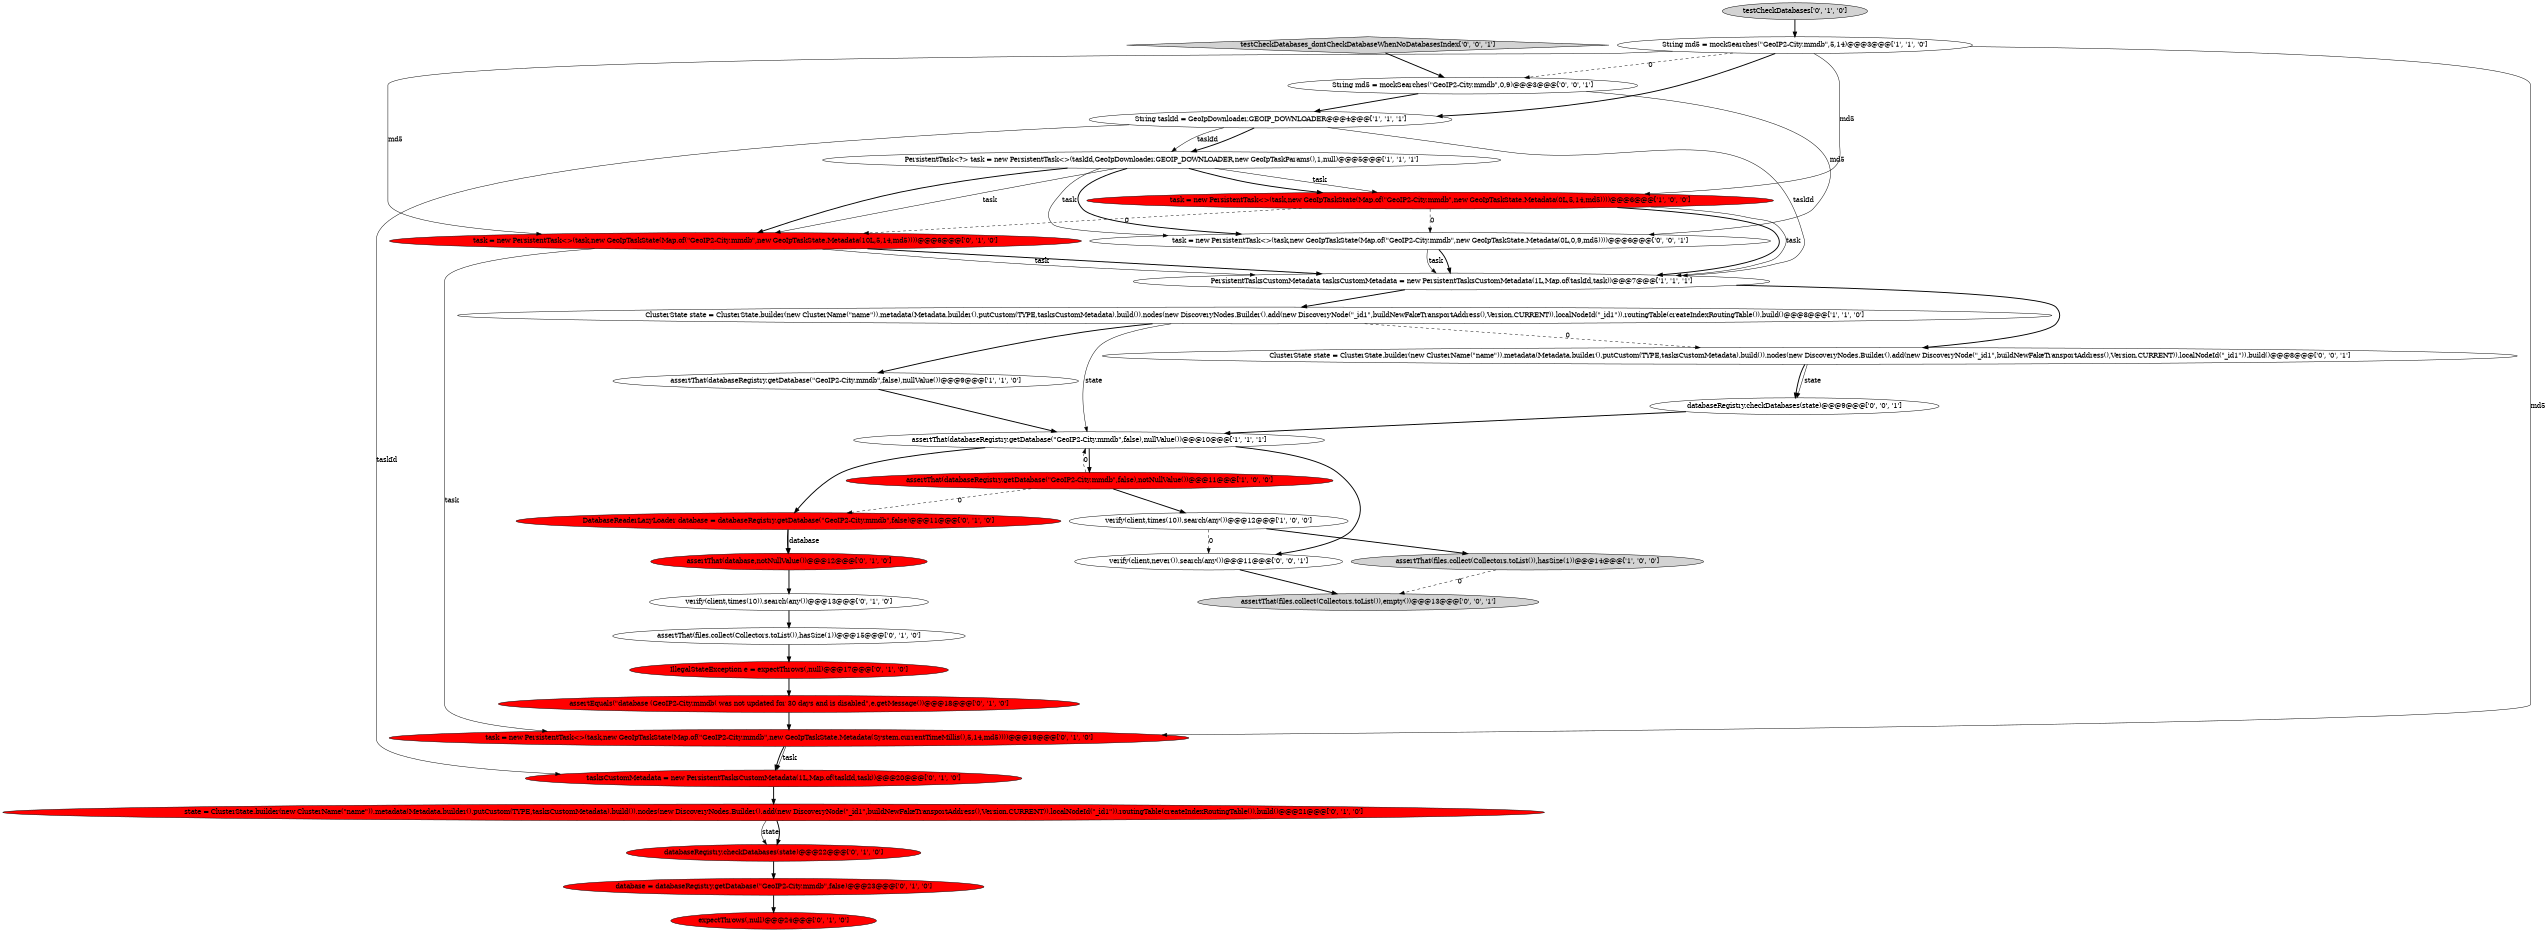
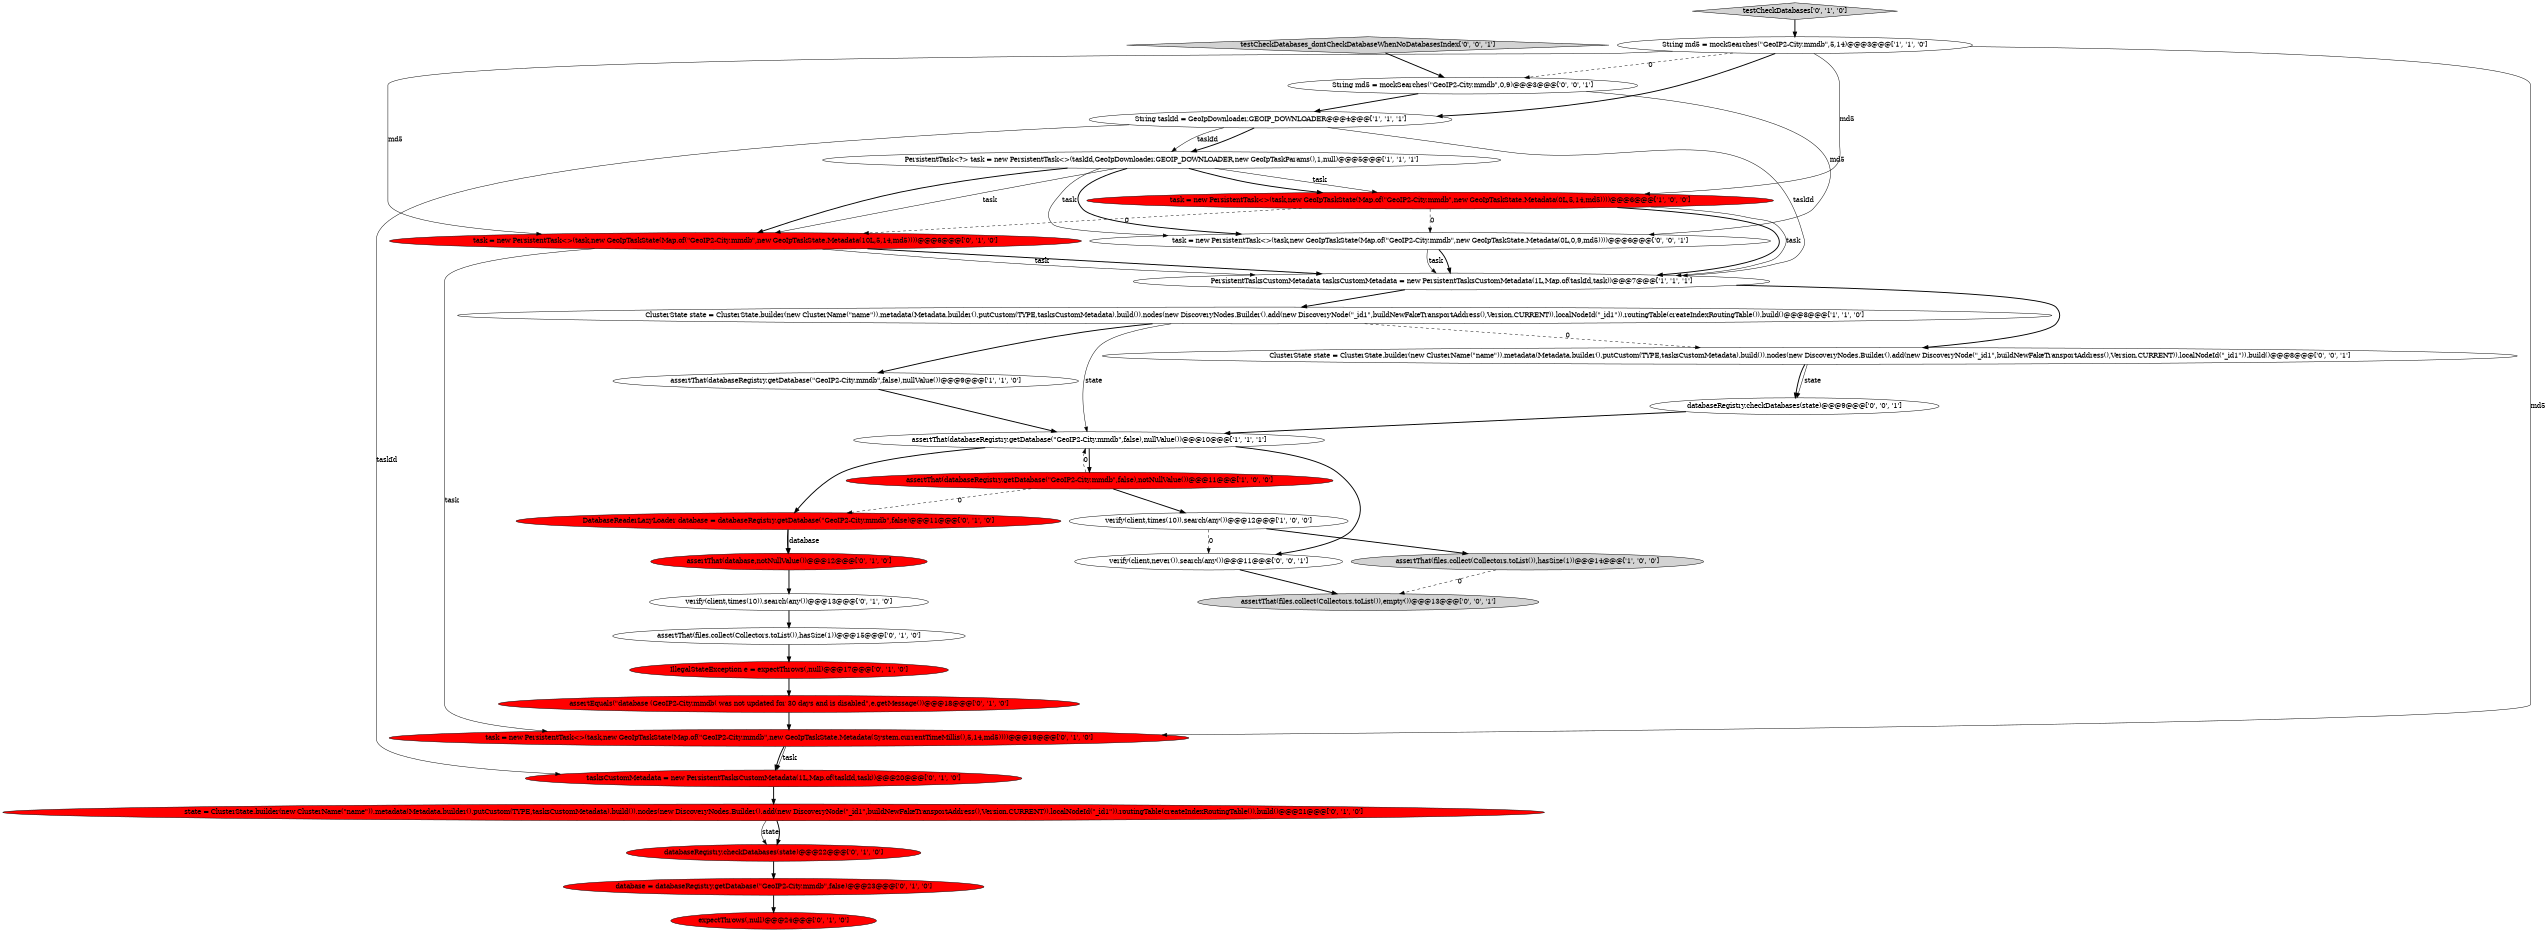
  digraph {
    node [fillcolor=white shape=ellipse style=filled]
    edge [style=bold]
    n1 [label="ClusterState state = ClusterState.builder(new ClusterName(\"name\")).metadata(Metadata.builder().putCustom(TYPE,tasksCustomMetadata).build()).nodes(new DiscoveryNodes.Builder().add(new DiscoveryNode(\"_id1\",buildNewFakeTransportAddress(),Version.CURRENT)).localNodeId(\"_id1\")).build()@@@8@@@['0', '0', '1']"]
    n2 [label="databaseRegistry.checkDatabases(state)@@@9@@@['0', '0', '1']"]
    n3 [label="assertThat(databaseRegistry.getDatabase(\"GeoIP2-City.mmdb\",false),nullValue())@@@10@@@['1', '1', '1']"]
    n4 [label="verify(client,times(10)).search(any())@@@13@@@['0', '1', '0']"]
    n5 [label="assertThat(files.collect(Collectors.toList()),hasSize(1))@@@15@@@['0', '1', '0']"]
    n6 [fillcolor=red label="IllegalStateException e = expectThrows(,null)@@@17@@@['0', '1', '0']"]
    n7 [fillcolor=lightgray label="assertThat(files.collect(Collectors.toList()),hasSize(1))@@@14@@@['1', '0', '0']"]
    n8 [fillcolor=lightgray label="assertThat(files.collect(Collectors.toList()),empty())@@@13@@@['0', '0', '1']"]
    n9 [label="String md5 = mockSearches(\"GeoIP2-City.mmdb\",5,14)@@@3@@@['1', '1', '0']"]
    n10 [label="String md5 = mockSearches(\"GeoIP2-City.mmdb\",0,9)@@@3@@@['0', '0', '1']"]
    n11 [label="String taskId = GeoIpDownloader.GEOIP_DOWNLOADER@@@4@@@['1', '1', '1']"]
    n12 [fillcolor=red label="task = new PersistentTask<>(task,new GeoIpTaskState(Map.of(\"GeoIP2-City.mmdb\",new GeoIpTaskState.Metadata(0L,5,14,md5))))@@@6@@@['1', '0', '0']"]
    n13 [fillcolor=red label="task = new PersistentTask<>(task,new GeoIpTaskState(Map.of(\"GeoIP2-City.mmdb\",new GeoIpTaskState.Metadata(10L,5,14,md5))))@@@6@@@['0', '1', '0']"]
    n14 [fillcolor=red label="task = new PersistentTask<>(task,new GeoIpTaskState(Map.of(\"GeoIP2-City.mmdb\",new GeoIpTaskState.Metadata(System.currentTimeMillis(),5,14,md5))))@@@19@@@['0', '1', '0']"]
    n15 [fillcolor=lightgray label="testCheckDatabases_dontCheckDatabaseWhenNoDatabasesIndex['0', '0', '1']" shape=diamond]
    n16 [label="task = new PersistentTask<>(task,new GeoIpTaskState(Map.of(\"GeoIP2-City.mmdb\",new GeoIpTaskState.Metadata(0L,0,9,md5))))@@@6@@@['0', '0', '1']"]
    n17 [fillcolor=red label="DatabaseReaderLazyLoader database = databaseRegistry.getDatabase(\"GeoIP2-City.mmdb\",false)@@@11@@@['0', '1', '0']"]
    n18 [fillcolor=red label="assertThat(database,notNullValue())@@@12@@@['0', '1', '0']"]
    n19 [label="verify(client,times(10)).search(any())@@@12@@@['1', '0', '0']"]
    n20 [label="verify(client,never()).search(any())@@@11@@@['0', '0', '1']"]
    n21 [label="assertThat(databaseRegistry.getDatabase(\"GeoIP2-City.mmdb\",false),nullValue())@@@9@@@['1', '1', '0']"]
    n22 [fillcolor=red label="assertThat(databaseRegistry.getDatabase(\"GeoIP2-City.mmdb\",false),notNullValue())@@@11@@@['1', '0', '0']"]
    n23 [fillcolor=red label="assertEquals(\"database (GeoIP2-City.mmdb( was not updated for 30 days and is disabled\",e.getMessage())@@@18@@@['0', '1', '0']"]
    n24 [label="ClusterState state = ClusterState.builder(new ClusterName(\"name\")).metadata(Metadata.builder().putCustom(TYPE,tasksCustomMetadata).build()).nodes(new DiscoveryNodes.Builder().add(new DiscoveryNode(\"_id1\",buildNewFakeTransportAddress(),Version.CURRENT)).localNodeId(\"_id1\")).routingTable(createIndexRoutingTable()).build()@@@8@@@['1', '1', '0']"]
    n25 [label="PersistentTask<?> task = new PersistentTask<>(taskId,GeoIpDownloader.GEOIP_DOWNLOADER,new GeoIpTaskParams(),1,null)@@@5@@@['1', '1', '1']"]
    n26 [fillcolor=red label="tasksCustomMetadata = new PersistentTasksCustomMetadata(1L,Map.of(taskId,task))@@@20@@@['0', '1', '0']"]
    n27 [label="PersistentTasksCustomMetadata tasksCustomMetadata = new PersistentTasksCustomMetadata(1L,Map.of(taskId,task))@@@7@@@['1', '1', '1']"]
    n28 [fillcolor=red label="state = ClusterState.builder(new ClusterName(\"name\")).metadata(Metadata.builder().putCustom(TYPE,tasksCustomMetadata).build()).nodes(new DiscoveryNodes.Builder().add(new DiscoveryNode(\"_id1\",buildNewFakeTransportAddress(),Version.CURRENT)).localNodeId(\"_id1\")).routingTable(createIndexRoutingTable()).build()@@@21@@@['0', '1', '0']"]
-   n29 [fillcolor=lightgray label="testCheckDatabases['0', '1', '0']"]
+   n29 [fillcolor=lightgray label="testCheckDatabases['0', '1', '0']" shape=diamond]
    n30 [fillcolor=red label="databaseRegistry.checkDatabases(state)@@@22@@@['0', '1', '0']"]
    n31 [fillcolor=red label="expectThrows(,null)@@@24@@@['0', '1', '0']"]
    n32 [fillcolor=red label="database = databaseRegistry.getDatabase(\"GeoIP2-City.mmdb\",false)@@@23@@@['0', '1', '0']"]
    n1 -> n2
    n1 -> n2 [label=state style=solid]
    n2 -> n3
    n3 -> n17
    n3 -> n20
    n3 -> n22
    n4 -> n5
    n5 -> n6
    n6 -> n23
    n7 -> n8 [label=0 style=dashed]
    n9 -> n10 [label=0 style=dashed]
    n9 -> n11
    n9 -> n12 [label=md5 style=solid]
    n9 -> n13 [label=md5 style=solid]
    n9 -> n14 [label=md5 style=solid]
    n10 -> n11
    n10 -> n16 [label=md5 style=solid]
    n11 -> n25 [label=taskId style=solid]
    n11 -> n25
    n11 -> n26 [label=taskId style=solid]
    n11 -> n27 [label=taskId style=solid]
    n12 -> n13 [label=0 style=dashed]
    n12 -> n16 [label=0 style=dashed]
    n12 -> n27
    n12 -> n27 [label=task style=solid]
    n13 -> n14 [label=task style=solid]
    n13 -> n27
    n13 -> n27 [label=task style=solid]
    n14 -> n26
    n14 -> n26 [label=task style=solid]
    n15 -> n10
    n16 -> n27
    n16 -> n27 [label=task style=solid]
    n17 -> n18 [label=database style=solid]
    n17 -> n18
    n18 -> n4
    n19 -> n7
    n19 -> n20 [label=0 style=dashed]
    n20 -> n8
    n21 -> n3
    n22 -> n3 [label=0 style=dashed]
    n22 -> n17 [label=0 style=dashed]
    n22 -> n19
    n23 -> n14
    n24 -> n1 [label=0 style=dashed]
    n24 -> n3 [label=state style=solid]
    n24 -> n21
    n25 -> n12
    n25 -> n12 [label=task style=solid]
    n25 -> n13 [label=task style=solid]
    n25 -> n13
    n25 -> n16
    n25 -> n16 [label=task style=solid]
    n26 -> n28
    n27 -> n1
    n27 -> n24
    n28 -> n30 [label=state style=solid]
    n28 -> n30
    n29 -> n9
    n30 -> n32
    n32 -> n31
  }
